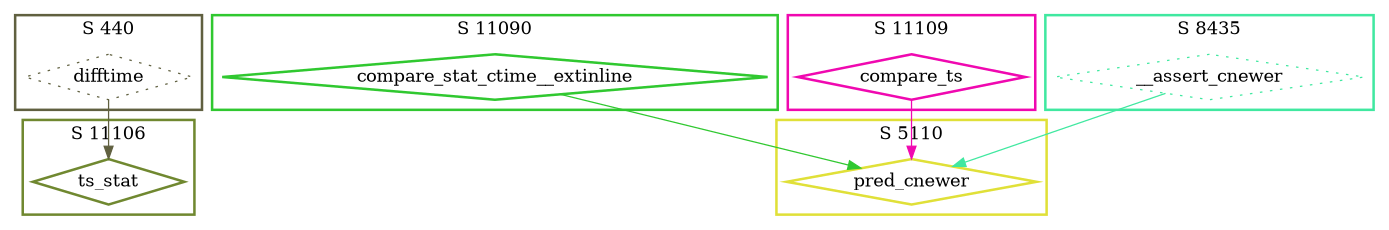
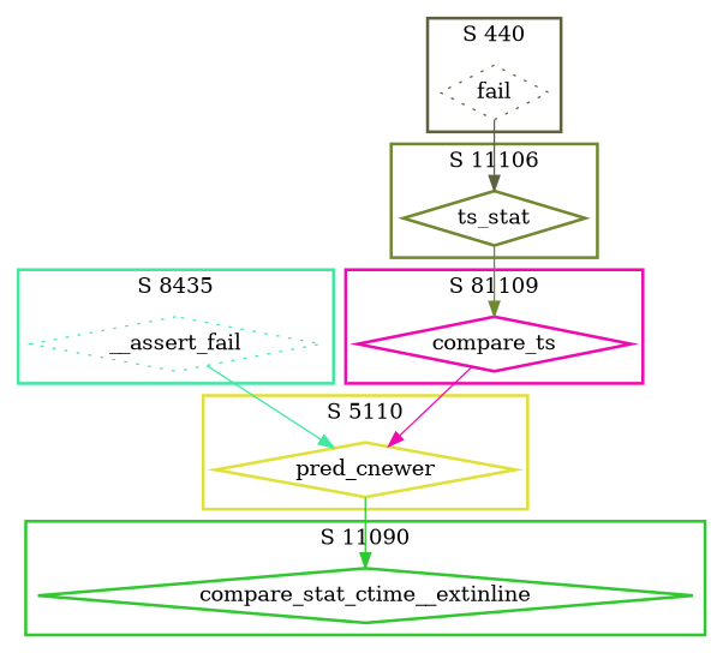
  digraph {
    node [shape=diamond style=bold]
    n1 [color="#708830" label=ts_stat]
    n2 [color="#30C830" label=compare_stat_ctime__extinline]
    n3 [color="#E0E038" label=pred_cnewer]
    n4 [color="#F008B0" label=compare_ts]
-   n5 [color="#40E8A0" label=__assert_cnewer style=dotted]
-   n6 [color="#606040" label=difftime style=dotted]
+   n5 [color="#40E8A0" label=__assert_fail style=dotted]
+   n6 [color="#606040" label=fail style=dotted]
    subgraph cluster_1 {
      color="#708830"
      label="S 11106"
      style=bold
      n1
    }
    subgraph cluster_2 {
      color="#30C830"
      label="S 11090"
      style=bold
      n2
    }
    subgraph cluster_3 {
      color="#E0E038"
      label="S 5110"
      style=bold
      n3
    }
    subgraph cluster_4 {
      color="#F008B0"
-     label="S 11109"
+     label="S 81109"
      style=bold
      n4
    }
    subgraph cluster_5 {
      color="#40E8A0"
      label="S 8435"
      style=bold
      n5
    }
    subgraph cluster_6 {
      color="#606040"
      label="S 440"
      style=bold
      n6
    }
-   n2 -> n3 [color="#30C830"]
+   n1 -> n4 [color="#708830"]
+   n3 -> n2 [color="#30C830"]
    n4 -> n3 [color="#F008B0"]
    n5 -> n3 [color="#40E8A0"]
    n6 -> n1 [color="#606040"]
  }
